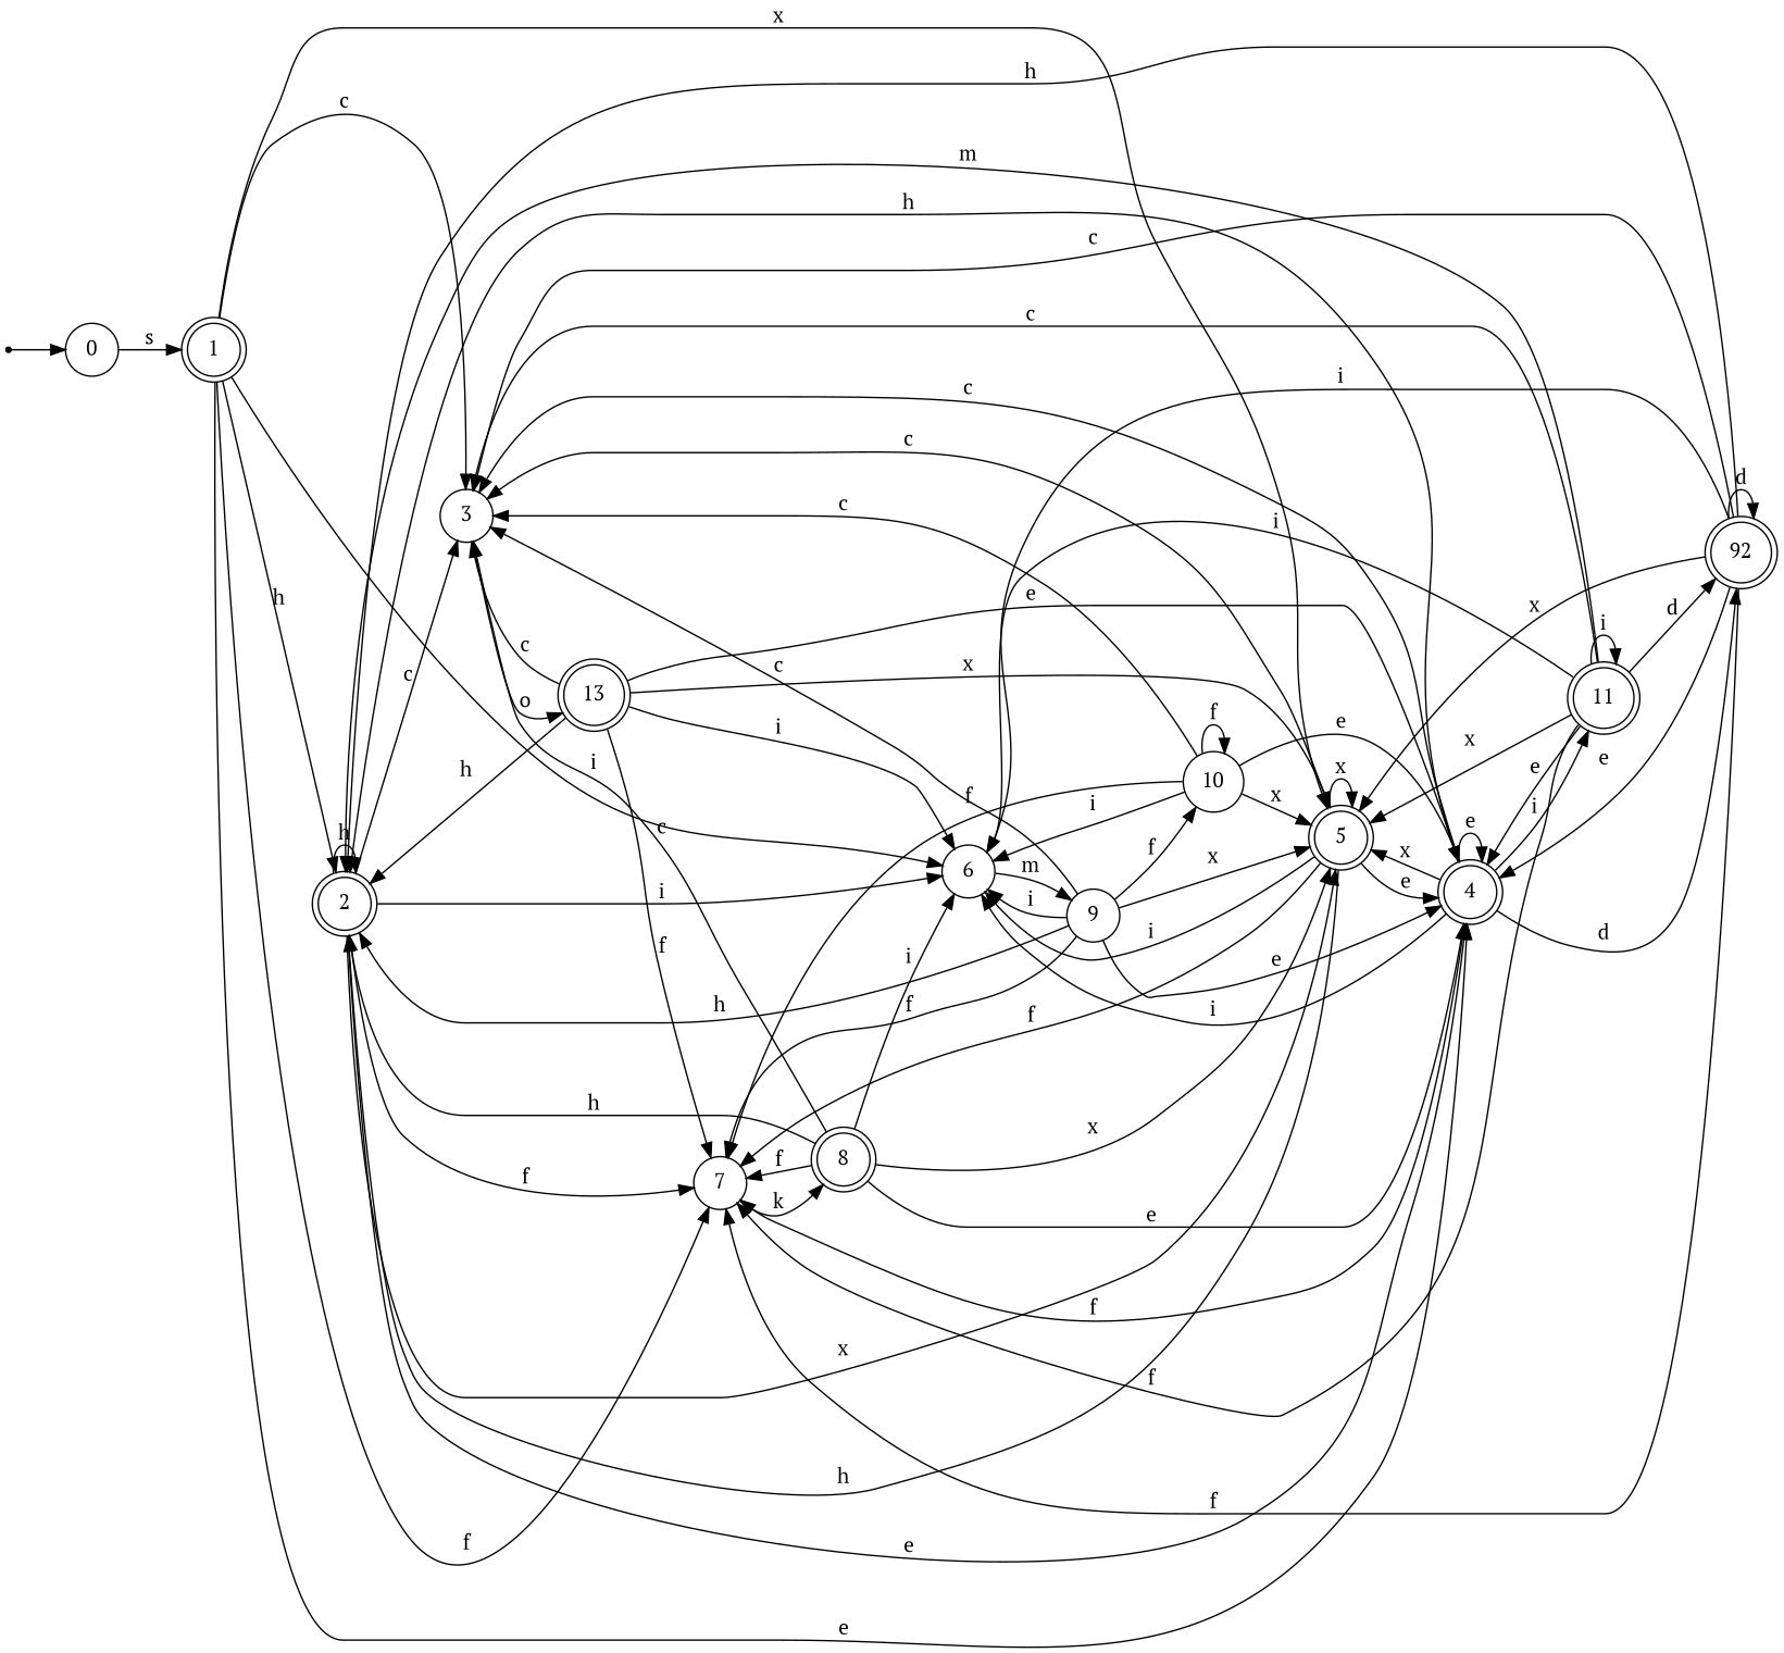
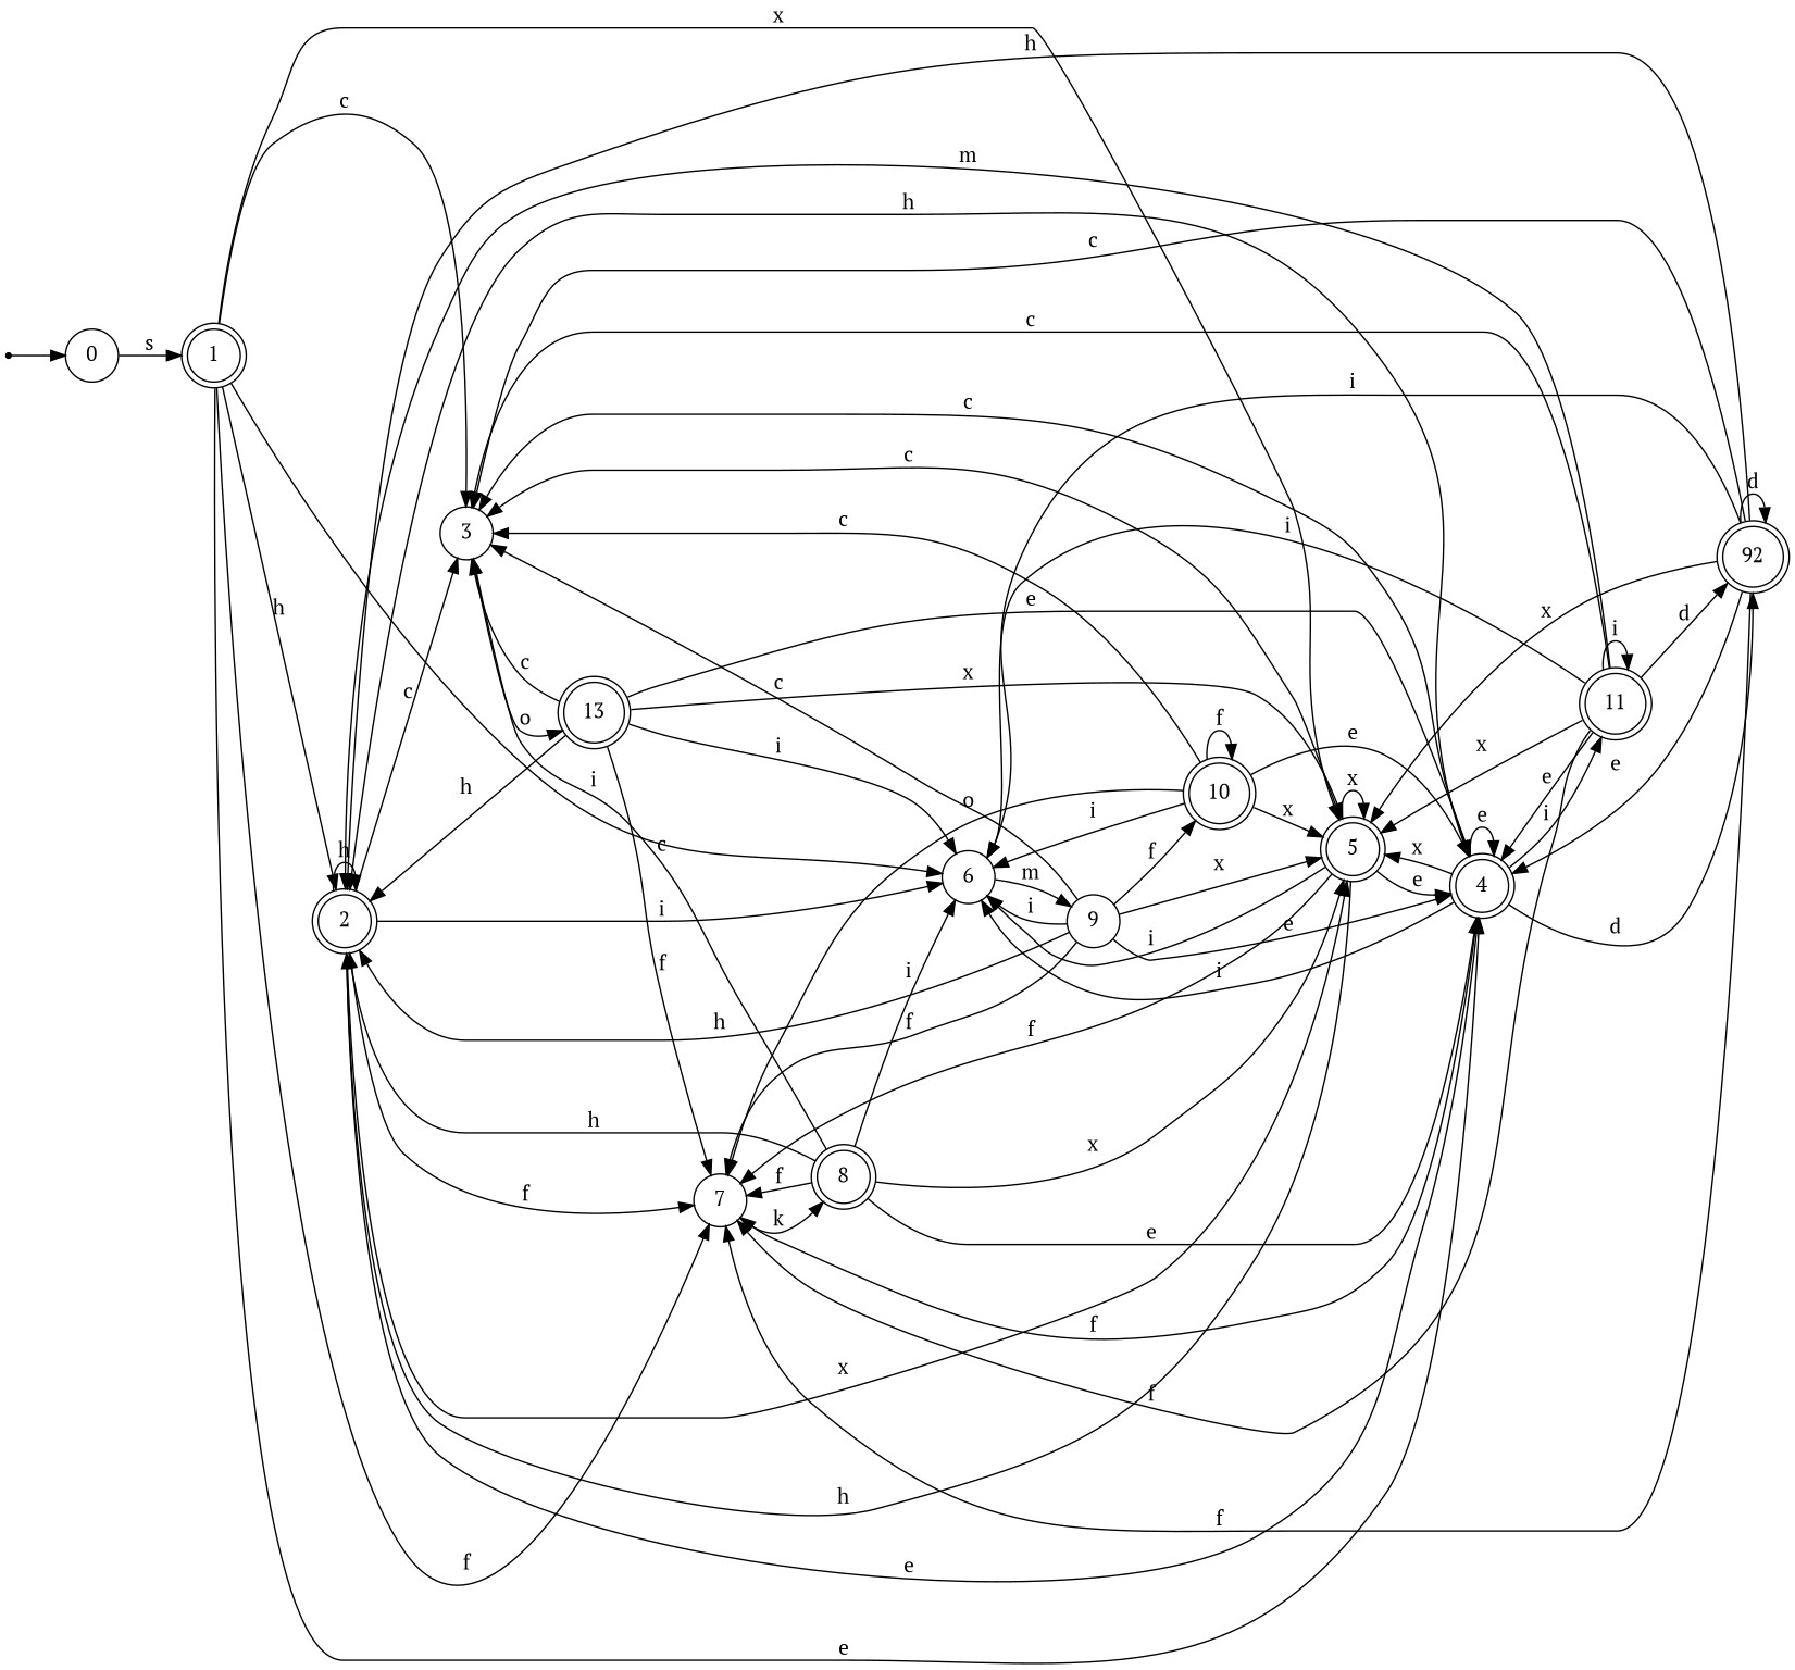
  digraph {
    fontname="PT Serif"
    rankdir=LR
    node [fontname="PT Serif" shape=doublecircle]
    edge [fontname="PT Serif"]
    dummy0 [shape=point]
    0 [shape=circle]
    1
    2
    3 [shape=circle]
    4
    5
    6 [shape=circle]
    7 [shape=circle]
    13
    11
    n12 [label=92]
    9 [shape=circle]
    8
-   10 [shape=circle]
+   10
    dummy0 -> 0
    0 -> 1 [label=s]
    1 -> 2 [label=h]
    1 -> 3 [label=c]
    1 -> 4 [label=e]
    1 -> 5 [label=x]
    1 -> 6 [label=i]
    1 -> 7 [label=f]
    2 -> 2 [label=h]
    2 -> 3 [label=c]
    2 -> 4 [label=e]
    2 -> 5 [label=x]
    2 -> 6 [label=i]
    2 -> 7 [label=f]
    3 -> 13 [label=o]
    4 -> 2 [label=h]
    4 -> 3 [label=c]
    4 -> 4 [label=e]
    4 -> 5 [label=x]
    4 -> 6 [label=i]
    4 -> 7 [label=f]
    4 -> 11 [label=i]
    4 -> n12 [label=d]
    5 -> 2 [label=h]
    5 -> 3 [label=c]
    5 -> 4 [label=e]
    5 -> 5 [label=x]
    5 -> 6 [label=i]
    5 -> 7 [label=f]
    6 -> 9 [label=m]
    7 -> 8 [label=k]
    13 -> 2 [label=h]
    13 -> 3 [label=c]
    13 -> 4 [label=e]
    13 -> 5 [label=x]
    13 -> 6 [label=i]
    13 -> 7 [label=f]
    11 -> 2 [label=m]
    11 -> 3 [label=c]
    11 -> 4 [label=e]
    11 -> 5 [label=x]
    11 -> 6 [label=i]
    11 -> 7 [label=f]
    11 -> 11 [label=i]
    11 -> n12 [label=d]
    n12 -> 2 [label=h]
    n12 -> 3 [label=c]
    n12 -> 4 [label=e]
    n12 -> 5 [label=x]
    n12 -> 6 [label=i]
    n12 -> 7 [label=f]
    n12 -> n12 [label=d]
    9 -> 2 [label=h]
    9 -> 3 [label=c]
    9 -> 4 [label=e]
    9 -> 5 [label=x]
    9 -> 6 [label=i]
    9 -> 7 [label=f]
    9 -> 10 [label=f]
    8 -> 2 [label=h]
    8 -> 3 [label=c]
    8 -> 4 [label=e]
    8 -> 5 [label=x]
    8 -> 6 [label=i]
    8 -> 7 [label=f]
    10 -> 3 [label=c]
    10 -> 4 [label=e]
    10 -> 5 [label=x]
    10 -> 6 [label=i]
-   10 -> 7 [label=f]
+   10 -> 7 [label=o]
    10 -> 10 [label=f]
  }
